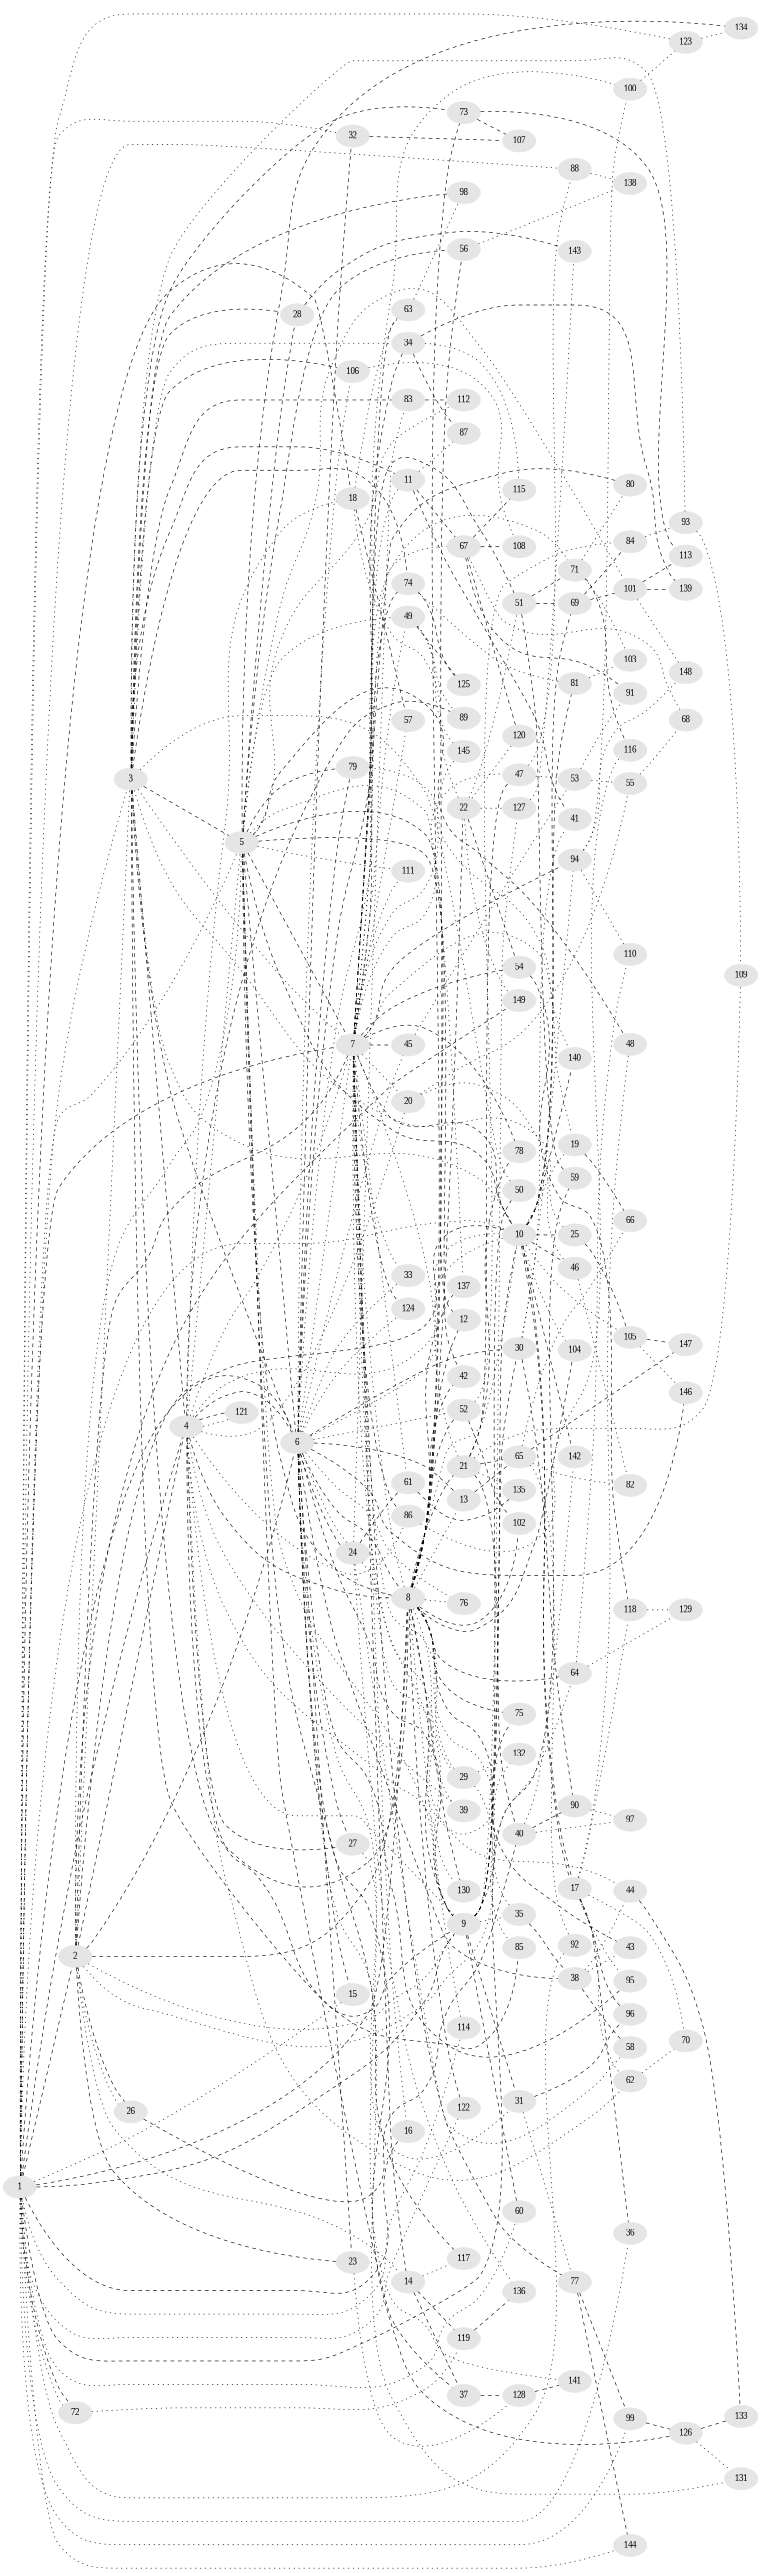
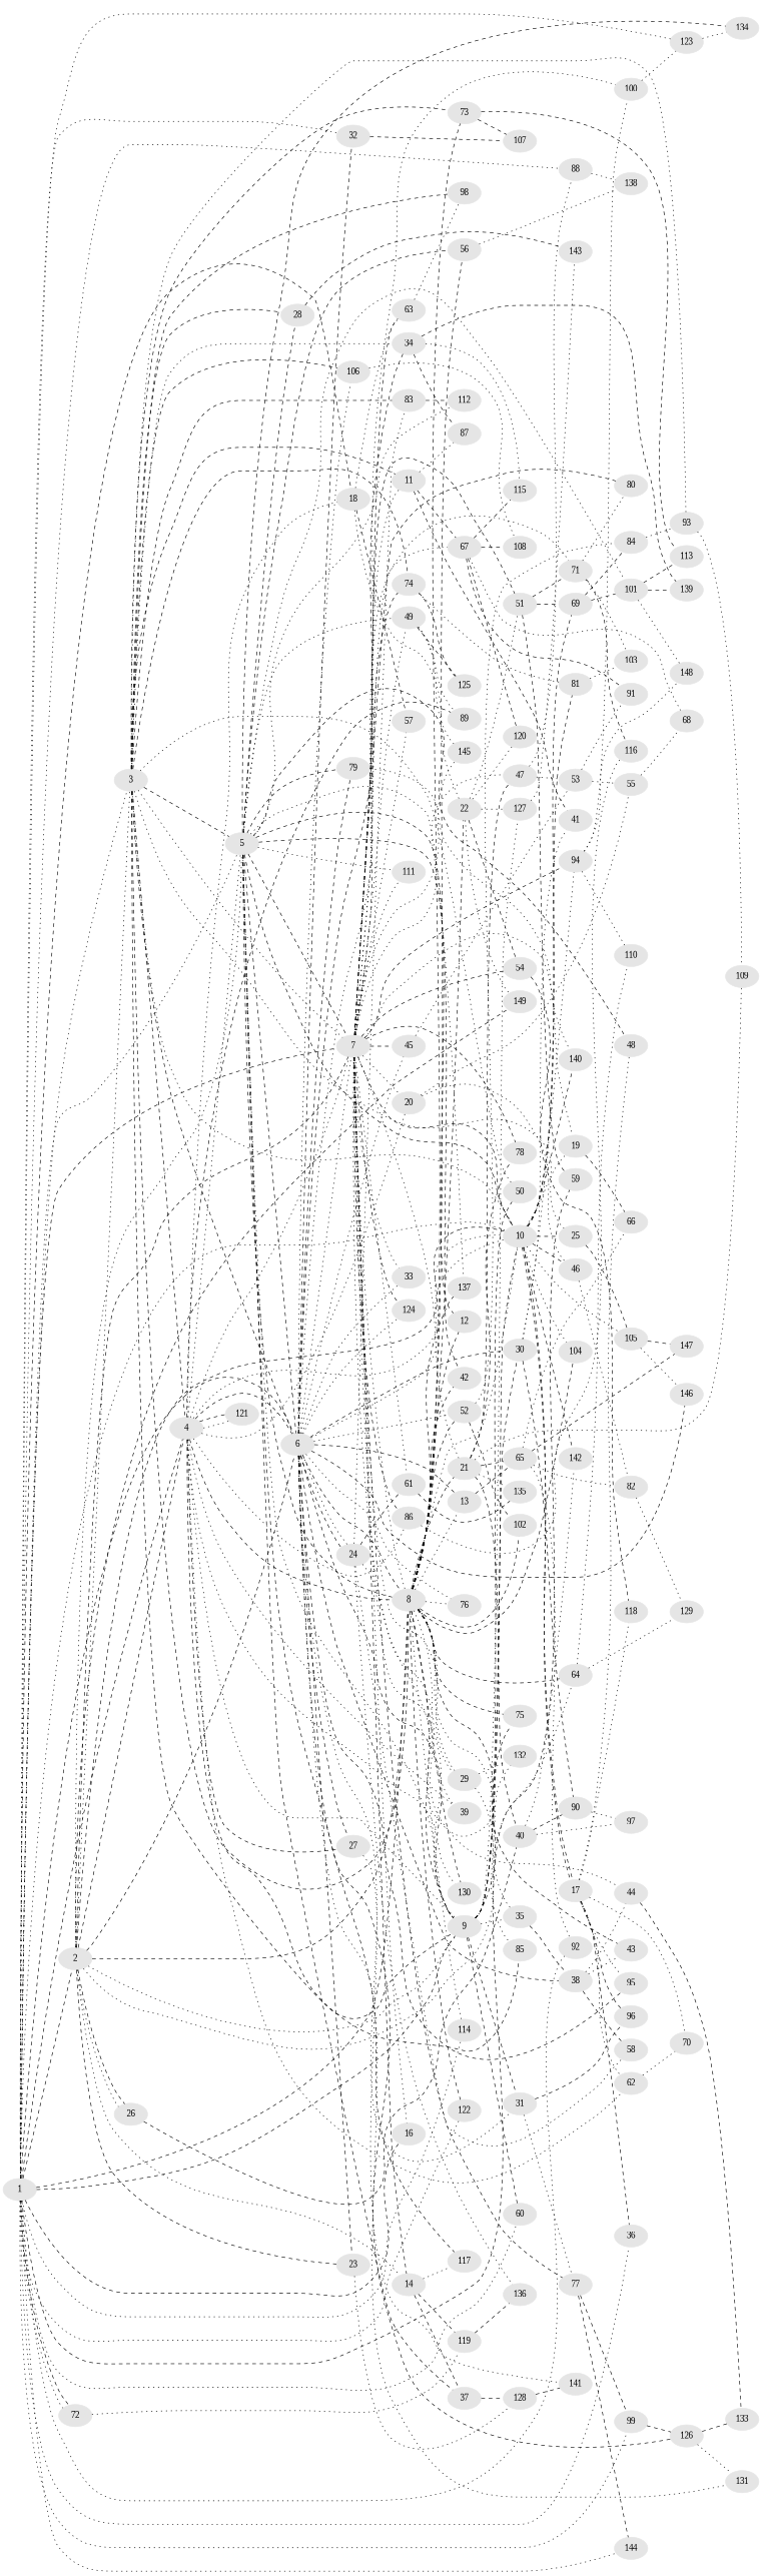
  graph {
    fontname="Liberation Serif"
    rankdir=LR
    node [color=gray90 fontname="Liberation Serif" style=filled]
    edge [fontname="Liberation Serif" style=dashed]
    1
    2
    3
    4
    5
    6
    7
    8
    9
    10
-   15
    16
    18
    32
    36
    59
    60
    72
    88
    92
    99
    114
    122
    123
    144
    14
    23
    26
    64
    149
    11
    25
    28
    34
    50
    73
    74
    83
    93
    98
    106
    20
    27
    39
    62
    85
    86
    89
    121
    130
    12
    37
    42
    48
    49
    56
    79
    101
    111
    112
    117
    134
    137
    13
    24
    30
    33
    38
    45
    51
    52
    67
    76
    95
    124
    126
    131
    141
    146
    19
    21
    29
    44
    47
    54
    57
    61
    63
    71
    77
    78
    80
    94
    100
    145
    22
    35
    43
    75
    102
    104
    31
    127
    17
    46
    69
    81
    105
    140
    142
    107
    119
    138
    128
    40
    110
    129
    41
    87
    143
    115
    139
    113
    125
    109
    108
    55
    70
    116
    148
    65
    58
    132
    136
    90
    53
    84
    120
    91
    68
    133
    66
    135
    118
    103
    96
    82
    147
    97
    1 -- 2
    1 -- 3 [style=dotted]
    1 -- 4
    1 -- 5 [style=dotted]
    1 -- 6
    1 -- 7
    1 -- 8
    1 -- 9
    1 -- 10 [style=dotted]
-   1 -- 15 [style=dotted]
    1 -- 16
    1 -- 18
    1 -- 32 [style=dotted]
    1 -- 36 [style=dotted]
    1 -- 59
    1 -- 60 [style=dotted]
    1 -- 72 [style=dotted]
    1 -- 72
    1 -- 88 [style=dotted]
    1 -- 92 [style=dotted]
    1 -- 99 [style=dotted]
    1 -- 114 [style=dotted]
    1 -- 122 [style=dotted]
    1 -- 123 [style=dotted]
    1 -- 144 [style=dotted]
    2 -- 3 [style=dotted]
    2 -- 4
    2 -- 5 [style=dotted]
    2 -- 6
    2 -- 7
    2 -- 8
    2 -- 9 [style=dotted]
    2 -- 10
    2 -- 14 [style=dotted]
    2 -- 23
    2 -- 26 [style=dotted]
    2 -- 26
    2 -- 64 [style=dotted]
    2 -- 149
    3 -- 4
    3 -- 5
    3 -- 6
    3 -- 7 [style=dotted]
    3 -- 8
    3 -- 9
    3 -- 10 [style=dotted]
    3 -- 11
    3 -- 25 [style=dotted]
    3 -- 28
    3 -- 34 [style=dotted]
    3 -- 50 [style=dotted]
    3 -- 73
    3 -- 74
    3 -- 83
    3 -- 93 [style=dotted]
    3 -- 98
    3 -- 106
    4 -- 5 [style=dotted]
    4 -- 6
    4 -- 7 [style=dotted]
    4 -- 8
    4 -- 9 [style=dotted]
    4 -- 10 [style=dotted]
    4 -- 18 [style=dotted]
    4 -- 20 [style=dotted]
    4 -- 27
    4 -- 39 [style=dotted]
    4 -- 62 [style=dotted]
    4 -- 85
    4 -- 86 [style=dotted]
    4 -- 89
    4 -- 121 [style=dotted]
    4 -- 121
    4 -- 130 [style=dotted]
    5 -- 6
    5 -- 7
    5 -- 8
    5 -- 9 [style=dotted]
    5 -- 10
    5 -- 28
    5 -- 12
    5 -- 37
    5 -- 42
    5 -- 48
    5 -- 49 [style=dotted]
    5 -- 56
    5 -- 79
    5 -- 101 [style=dotted]
    5 -- 111 [style=dotted]
    5 -- 112 [style=dotted]
    5 -- 117
    5 -- 134
    5 -- 137 [style=dotted]
    6 -- 7 [style=dotted]
    6 -- 8
    6 -- 9
    6 -- 10 [style=dotted]
-   6 -- 15
    6 -- 32
    6 -- 23
    6 -- 106 [style=dotted]
    6 -- 27
    6 -- 79
    6 -- 13
    6 -- 24
    6 -- 24 [style=dotted]
    6 -- 30
    6 -- 33 [style=dotted]
    6 -- 38
    6 -- 45 [style=dotted]
    6 -- 51
    6 -- 52 [style=dotted]
    6 -- 67 [style=dotted]
    6 -- 76 [style=dotted]
    6 -- 95
    6 -- 124 [style=dotted]
    6 -- 126
    6 -- 131 [style=dotted]
    6 -- 141 [style=dotted]
    6 -- 146
    7 -- 8 [style=dotted]
    7 -- 9 [style=dotted]
    7 -- 10
    7 -- 16 [style=dotted]
    7 -- 14
    7 -- 11 [style=dotted]
    7 -- 34
    7 -- 74
    7 -- 20 [style=dotted]
    7 -- 86
    7 -- 49 [style=dotted]
    7 -- 111 [style=dotted]
    7 -- 33 [style=dotted]
    7 -- 45
    7 -- 124
    7 -- 19 [style=dotted]
    7 -- 21 [style=dotted]
    7 -- 29 [style=dotted]
    7 -- 44 [style=dotted]
    7 -- 47 [style=dotted]
    7 -- 54
    7 -- 57 [style=dotted]
    7 -- 61 [style=dotted]
    7 -- 63
    7 -- 71 [style=dotted]
    7 -- 77
    7 -- 78
    7 -- 80
    7 -- 94
    7 -- 100 [style=dotted]
    7 -- 145 [style=dotted]
    8 -- 9
    8 -- 10 [style=dotted]
    8 -- 114 [style=dotted]
    8 -- 122
    8 -- 64
    8 -- 73
    8 -- 39 [style=dotted]
    8 -- 130
    8 -- 12
    8 -- 42
    8 -- 56
    8 -- 137
    8 -- 13 [style=dotted]
    8 -- 52
    8 -- 76 [style=dotted]
    8 -- 21
    8 -- 29 [style=dotted]
    8 -- 22
    8 -- 35 [style=dotted]
    8 -- 43
    8 -- 75
    8 -- 102
    8 -- 104
    9 -- 10
    9 -- 60
    9 -- 50
    9 -- 30
    9 -- 35 [style=dotted]
    9 -- 75
    9 -- 31
    9 -- 127 [style=dotted]
    10 -- 25
    10 -- 19 [style=dotted]
    10 -- 104 [style=dotted]
    10 -- 17
    10 -- 17
    10 -- 46
    10 -- 69
    10 -- 81
    10 -- 105 [style=dotted]
    10 -- 140
    10 -- 142
    18 -- 57
    18 -- 63 [style=dotted]
    18 -- 22 [style=dotted]
    32 -- 107
    72 -- 119 [style=dotted]
    88 -- 138 [style=dotted]
    99 -- 126
    123 -- 134 [style=dotted]
    14 -- 37
    14 -- 117 [style=dotted]
    14 -- 119
    23 -- 128 [style=dotted]
    26 -- 40
    64 -- 110 [style=dotted]
    64 -- 129 [style=dotted]
    11 -- 67
    11 -- 41
    11 -- 87 [style=dotted]
    25 -- 105
    28 -- 143
    34 -- 87
    34 -- 115 [style=dotted]
    34 -- 139
    73 -- 107
    73 -- 113
    74 -- 81 [style=dotted]
    74 -- 125
    83 -- 112
    93 -- 109 [style=dotted]
    106 -- 108 [style=dotted]
    20 -- 46 [style=dotted]
    20 -- 55 [style=dotted]
    27 -- 31 [style=dotted]
    62 -- 70 [style=dotted]
    86 -- 116 [style=dotted]
    37 -- 128
    49 -- 89 [style=dotted]
    49 -- 145 [style=dotted]
    49 -- 125
    56 -- 138 [style=dotted]
    79 -- 140 [style=dotted]
    101 -- 139
    101 -- 113
    101 -- 148 [style=dotted]
    13 -- 65
    24 -- 83 [style=dotted]
    24 -- 61
    24 -- 58 [style=dotted]
    24 -- 132 [style=dotted]
    24 -- 136 [style=dotted]
    30 -- 94 [style=dotted]
    30 -- 41 [style=dotted]
    30 -- 90
    38 -- 44 [style=dotted]
    38 -- 43 [style=dotted]
    38 -- 58
    45 -- 53 [style=dotted]
    51 -- 59
    51 -- 71
    51 -- 69
    52 -- 102
    52 -- 84 [style=dotted]
    67 -- 115
    67 -- 108
    67 -- 120
    67 -- 91
    67 -- 68 [style=dotted]
    126 -- 131 [style=dotted]
    126 -- 133
    19 -- 66
    21 -- 47
    21 -- 78
    21 -- 40
    21 -- 109 [style=dotted]
    21 -- 65
    21 -- 135 [style=dotted]
    29 -- 85 [style=dotted]
    29 -- 132 [style=dotted]
    44 -- 133
    47 -- 88 [style=dotted]
    47 -- 53 [style=dotted]
    54 -- 118
    61 -- 135
    63 -- 98 [style=dotted]
    71 -- 80 [style=dotted]
    71 -- 116
    71 -- 103 [style=dotted]
    77 -- 99
    77 -- 144
    94 -- 100 [style=dotted]
    94 -- 110 [style=dotted]
    94 -- 148 [style=dotted]
    100 -- 123 [style=dotted]
    22 -- 149 [style=dotted]
    22 -- 51 [style=dotted]
    22 -- 54
    22 -- 127 [style=dotted]
    22 -- 120 [style=dotted]
    35 -- 38
    31 -- 77 [style=dotted]
    31 -- 96
    127 -- 143 [style=dotted]
    17 -- 36
    17 -- 62 [style=dotted]
    17 -- 48 [style=dotted]
    17 -- 95 [style=dotted]
    17 -- 70 [style=dotted]
    17 -- 118 [style=dotted]
    17 -- 96
    46 -- 82 [style=dotted]
    69 -- 101
    69 -- 84
    81 -- 103 [style=dotted]
    105 -- 146 [style=dotted]
    105 -- 147
    119 -- 136
    128 -- 141
    40 -- 142 [style=dotted]
    40 -- 90
    40 -- 97 [style=dotted]
    55 -- 68 [style=dotted]
    65 -- 92 [style=dotted]
    65 -- 66 [style=dotted]
    65 -- 82 [style=dotted]
    65 -- 147
    90 -- 97 [style=dotted]
    53 -- 55 [style=dotted]
    53 -- 91 [style=dotted]
    84 -- 93 [style=dotted]
-   118 -- 129 [style=dotted]
+   82 -- 129 [style=dotted]
  }
